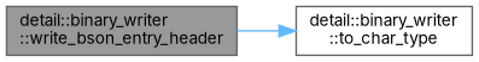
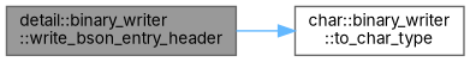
  digraph {
    rankdir=LR
    fontname=Inter
    node [fontname=Inter fontsize=10 shape=box style=filled]
    n1 [color=gray40 fillcolor=grey60 fontcolor=black height=0.2 label="detail::binary_writer\l::write_bson_entry_header" width=0.4]
-   n2 [color=grey40 fillcolor=white height=0.2 label="detail::binary_writer\l::to_char_type" width=0.4]
+   n2 [color=grey40 fillcolor=white height=0.2 label="char::binary_writer\l::to_char_type" width=0.4]
    n1 -> n2 [color=steelblue1 fontname=Inter fontsize=10 labelfontname=Helvetica labelfontsize=10 style=solid]
  }
